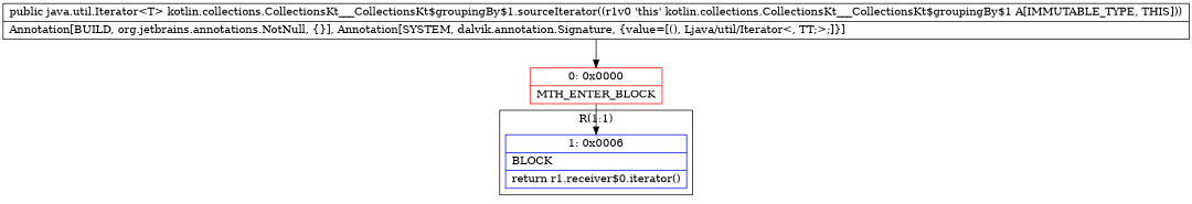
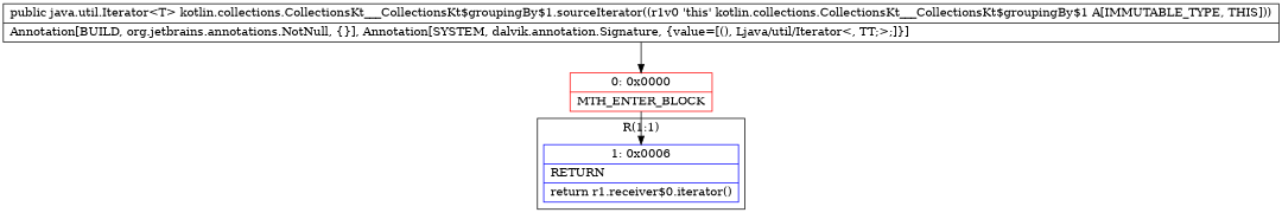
  digraph {
    fontname="DejaVu Serif"
    node [shape=record fontname="DejaVu Serif"]
    edge [fontname="DejaVu Serif"]
-   n1 [color=blue label="{1\:\ 0x0006|BLOCK\l|return r1.receiver$0.iterator()\l}"]
+   n1 [color=blue label="{1\:\ 0x0006|RETURN\l|return r1.receiver$0.iterator()\l}"]
    n2 [color=red label="{0\:\ 0x0000|MTH_ENTER_BLOCK\l}"]
    n3 [label="{public java.util.Iterator\<T\> kotlin.collections.CollectionsKt___CollectionsKt$groupingBy$1.sourceIterator((r1v0 'this' kotlin.collections.CollectionsKt___CollectionsKt$groupingBy$1 A[IMMUTABLE_TYPE, THIS]))  | Annotation[BUILD, org.jetbrains.annotations.NotNull, \{\}], Annotation[SYSTEM, dalvik.annotation.Signature, \{value=[(), Ljava\/util\/Iterator\<, TT;\>;]\}]\l}"]
    subgraph cluster_1 {
      label="R(1:1)"
      n1
    }
    n2 -> n1
    n3 -> n2
  }
